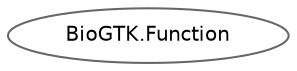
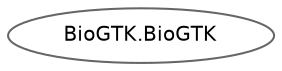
  digraph {
    rankdir=LR
-   n1 [color=grey40 fillcolor=white fontname=Helvetica fontsize=10 height=0.2 label="BioGTK.Function" shape=ellipse style=filled width=0.4]
+   n1 [color=grey40 fillcolor=white fontname=Helvetica fontsize=10 height=0.2 label="BioGTK.BioGTK" shape=ellipse style=filled width=0.4]
  }
